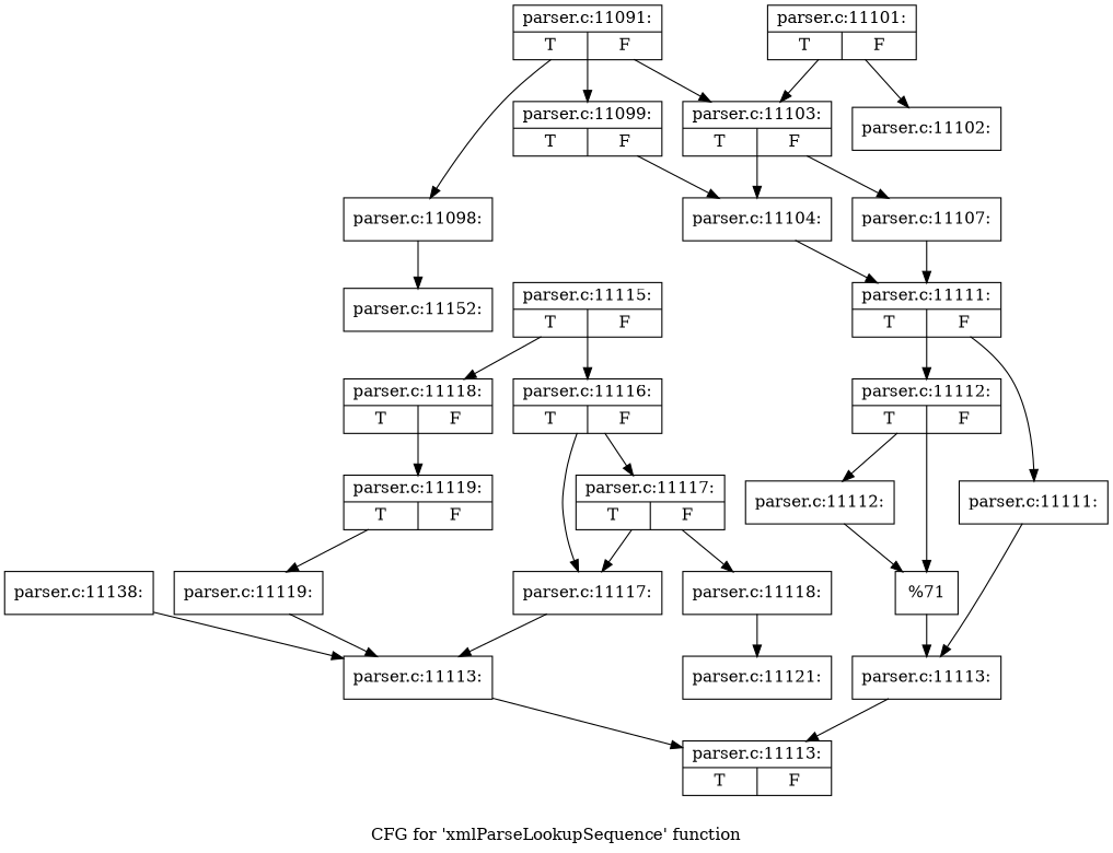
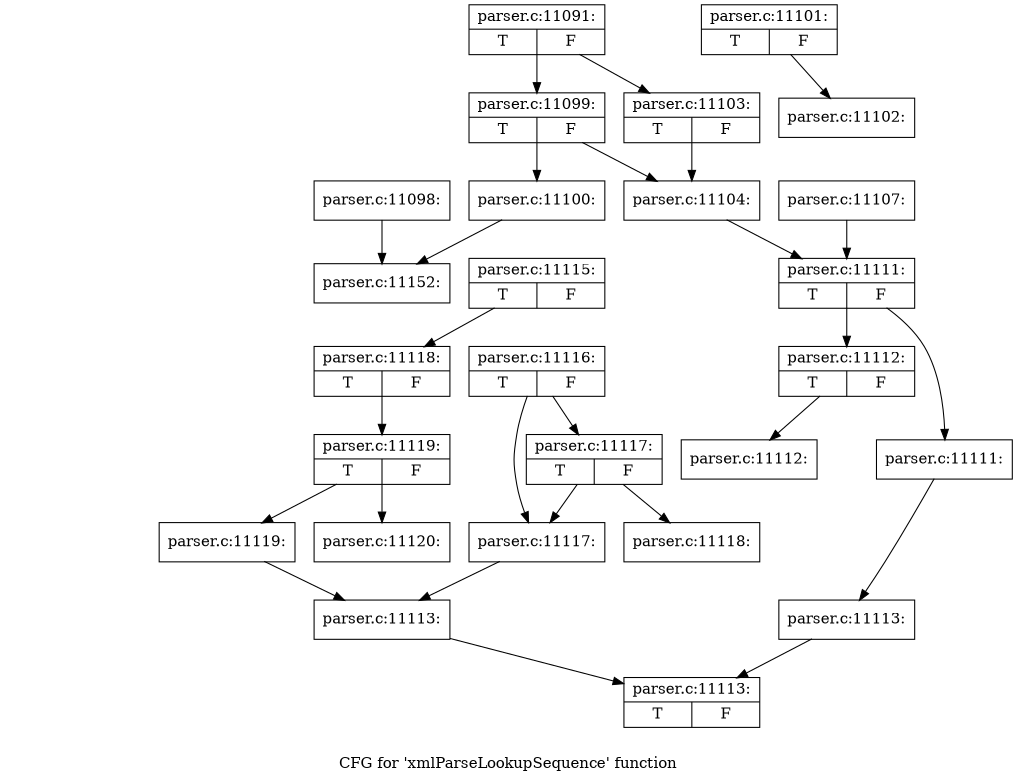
  digraph {
    label="CFG for 'xmlParseLookupSequence' function"
    node [shape=record]
    n1 [label="{parser.c:11091:|{<s0>T|<s1>F}}"]
    n2 [label="{parser.c:11098:}"]
    n3 [label="{parser.c:11099:|{<s0>T|<s1>F}}"]
    n4 [label="{parser.c:11103:|{<s0>T|<s1>F}}"]
    n5 [label="{parser.c:11152:}"]
+   n6 [label="{parser.c:11100:}"]
    n7 [label="{parser.c:11104:}"]
    n8 [label="{parser.c:11101:|{<s0>T|<s1>F}}"]
    n9 [label="{parser.c:11102:}"]
    n10 [label="{parser.c:11107:}"]
    n11 [label="{parser.c:11111:|{<s0>T|<s1>F}}"]
    n12 [label="{parser.c:11111:}"]
    n13 [label="{parser.c:11112:|{<s0>T|<s1>F}}"]
    n14 [label="{parser.c:11113:}"]
    n15 [label="{parser.c:11112:}"]
-   n16 [label="{%71}"]
    n17 [label="{parser.c:11113:|{<s0>T|<s1>F}}"]
    n18 [label="{parser.c:11115:|{<s0>T|<s1>F}}"]
    n19 [label="{parser.c:11116:|{<s0>T|<s1>F}}"]
    n20 [label="{parser.c:11118:|{<s0>T|<s1>F}}"]
-   n21 [label="{parser.c:11138:}"]
    n22 [label="{parser.c:11113:}"]
    n23 [label="{parser.c:11117:}"]
    n24 [label="{parser.c:11117:|{<s0>T|<s1>F}}"]
    n25 [label="{parser.c:11119:|{<s0>T|<s1>F}}"]
    n26 [label="{parser.c:11118:}"]
    n27 [label="{parser.c:11119:}"]
-   n29 [label="{parser.c:11121:}"]
-   n1 -> n2
+   n28 [label="{parser.c:11120:}"]
    n1 -> n3
    n1 -> n4
    n2 -> n5
+   n3 -> n6
    n3 -> n7
    n4 -> n7
-   n4 -> n10
+   n6 -> n5
    n7 -> n11
-   n8 -> n4
    n8 -> n9
    n10 -> n11
    n11 -> n12
    n11 -> n13
    n12 -> n14
    n13 -> n15
-   n13 -> n16
    n14 -> n17
-   n15 -> n16
-   n16 -> n14
-   n18 -> n19
    n18 -> n20
    n19 -> n23
    n19 -> n24
    n20 -> n25
-   n21 -> n22
    n22 -> n17
    n23 -> n22
    n24 -> n23
    n24 -> n26
    n25 -> n27
-   n26 -> n29
+   n25 -> n28
    n27 -> n22
  }
